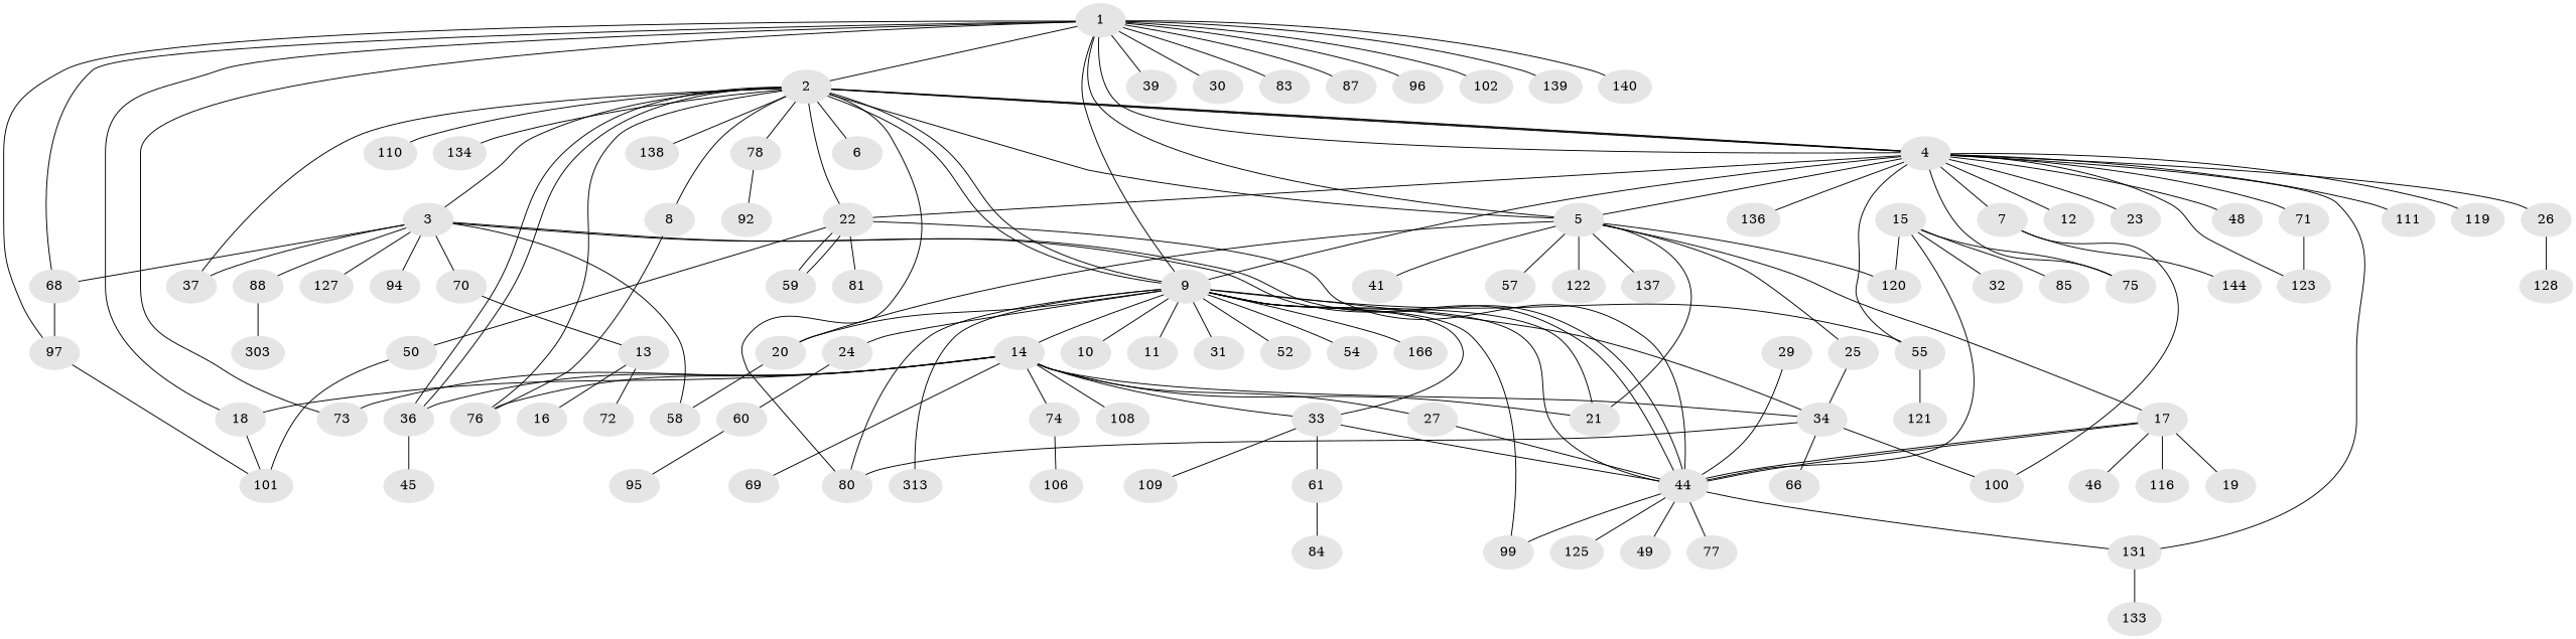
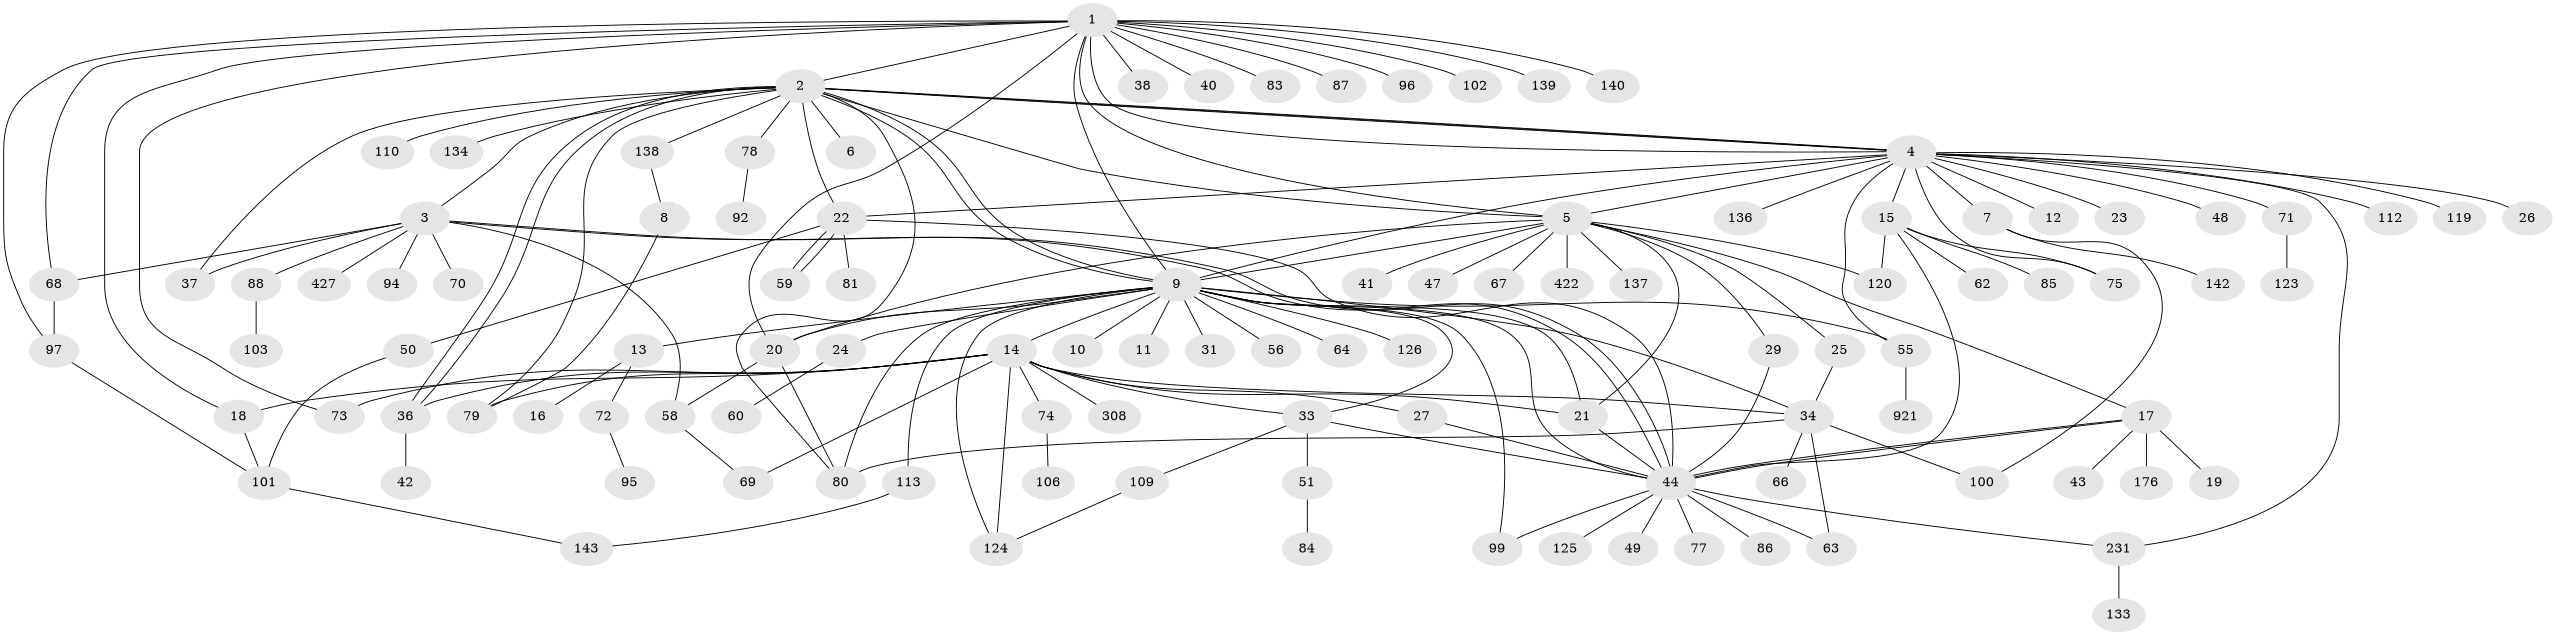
  graph {
    node [color=gray90 style=filled]
    1 [super="+32"]
    2 [super="+42"]
    4 [super="+89"]
    5 [super="+35"]
    9 [super="+30"]
    18 [super="+65"]
    20 [super="+39"]
-   38 [label=39]
-   40 [super="+132" label=30]
+   38
+   40 [super="+132"]
    68 [super="+139"]
    73
    83
    87
    96 [super="+112"]
    97
    102 [super="+114"]
    n17 [label=139]
    140
    3 [super="+98"]
    6
    8 [super="+61"]
    22 [super="+91"]
    36 [super="+141"]
    37
-   76
+   76 [label=79]
    78
    80 [super="+105"]
    110
    134
    138
    7 [super="+82"]
    12
    15 [super="+129"]
    23
    26 [super="+67"]
    48
    55
    71
    75
-   111
+   111 [label=112]
    119
-   131
+   131 [label=231]
    136
    17 [super="+54"]
    21 [super="+52"]
    25
    29
    41
-   57
+   47
+   57 [label=67]
    120
-   122
+   122 [label=422]
    137
    44 [super="+46"]
    10
    11
    13
    14 [super="+28"]
    24 [super="+115"]
    31
    33 [super="+79"]
    34 [super="+53"]
-   56 [label=52]
-   64 [label=54]
+   56
+   64
    99
-   113 [label=313]
-   126 [label=166]
+   113
+   124
+   126
    101 [super="+130"]
    58
    70
    88 [super="+118"]
    94
-   127
+   127 [label=427]
    50
    59 [super="+90"]
    81
-   45
+   45 [label=42]
    92 [super="+107"]
+   63
    49
    77
+   86
    125
    69
-   103 [label=303]
+   103
    100
-   142 [label=144]
-   62 [label=32]
+   142
+   62
    85
-   128
-   121
+   121 [label=921]
    123
    133
    19
-   43 [label=46]
-   116
+   43
+   116 [label=176]
    16
    72
    27
    74
-   108
+   108 [label=308]
    60 [super="+93"]
-   51 [super="+104" label=61]
+   51 [super="+104"]
    109
    66
+   143
    95
    106
    84
    1 -- 2
    1 -- 4
    1 -- 5
    1 -- 9
    1 -- 18
+   1 -- 20
    1 -- 38
    1 -- 40
    1 -- 68
    1 -- 73
    1 -- 83
    1 -- 87
    1 -- 96
    1 -- 97
    1 -- 102
    1 -- n17
    1 -- 140
    2 -- 4
    2 -- 4
    2 -- 4
    2 -- 5
    2 -- 9
    2 -- 9
    2 -- 3
    2 -- 6
-   2 -- 8
+   138 -- 8
    2 -- 22
    2 -- 36
    2 -- 36
    2 -- 37
    2 -- 76
    2 -- 78
    2 -- 80 [weight=2]
    2 -- 110
    2 -- 134
    2 -- 138
    4 -- 5 [weight=2]
    4 -- 9
    4 -- 22
    4 -- 7
    4 -- 12
-   4 -- 123
+   4 -- 15
    4 -- 23
    4 -- 26
    4 -- 48
    4 -- 55
    4 -- 71
    4 -- 75
    4 -- 111
    4 -- 119
    4 -- 131
    4 -- 136
+   5 -- 9 [weight=2]
    5 -- 20
    5 -- 17
    5 -- 21
    5 -- 25
+   5 -- 29
    5 -- 41
+   5 -- 47
    5 -- 57
    5 -- 120
    5 -- 122
    5 -- 137
    9 -- 20
    9 -- 80
    9 -- 55
    9 -- 21
    9 -- 44
    9 -- 10
    9 -- 11
-   70 -- 13
+   9 -- 13
    9 -- 14 [weight=2]
    9 -- 24
    9 -- 31
    9 -- 33
    9 -- 34
    9 -- 56
    9 -- 64
    9 -- 99
    9 -- 113
+   9 -- 124
    9 -- 126
    18 -- 101
+   20 -- 80
    20 -- 58
    68 -- 97
    97 -- 101
    3 -- 68
    3 -- 37
    3 -- 44
    3 -- 44
    3 -- 58
    3 -- 70
    3 -- 88
    3 -- 94
    3 -- 127
    8 -- 76
    22 -- 44
    22 -- 50
    22 -- 59
    22 -- 59
    22 -- 81
    36 -- 45
    78 -- 92
    7 -- 100
    7 -- 142
    15 -- 75
    15 -- 120
    15 -- 44
    15 -- 62
    15 -- 85
-   26 -- 128
    55 -- 121
    71 -- 123
    131 -- 133
    17 -- 44
    17 -- 44
    17 -- 19
    17 -- 43
    17 -- 116
+   21 -- 44
    25 -- 34
    29 -- 44
    44 -- 131
    44 -- 99
+   44 -- 63
    44 -- 49
    44 -- 77
+   44 -- 86
    44 -- 125
    13 -- 16
    13 -- 72
    14 -- 18
    14 -- 73
    14 -- 36
    14 -- 76
    14 -- 21
    14 -- 33
    14 -- 34
+   14 -- 124
    14 -- 69
    14 -- 27
    14 -- 74
    14 -- 108
    24 -- 60
    33 -- 44
    33 -- 51
    33 -- 109
    34 -- 80
+   34 -- 63
    34 -- 100
    34 -- 66
+   113 -- 143
+   101 -- 143
+   58 -- 69
    88 -- 103
    50 -- 101
-   60 -- 95
+   72 -- 95
    27 -- 44
    74 -- 106
    51 -- 84
+   109 -- 124
  }
